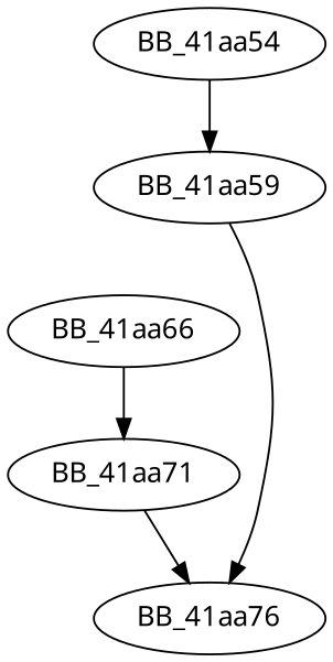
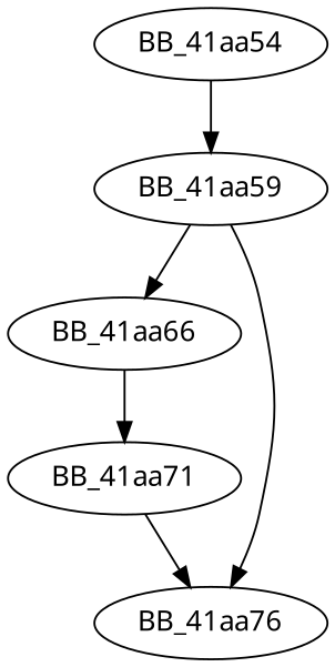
  digraph {
    fontname="Noto Sans"
    node [fontname="Noto Sans"]
    edge [fontname="Noto Sans"]
    BB_41aa54
    BB_41aa59
    BB_41aa66
    BB_41aa76
    BB_41aa71
    BB_41aa54 -> BB_41aa59
+   BB_41aa59 -> BB_41aa66
    BB_41aa59 -> BB_41aa76
    BB_41aa66 -> BB_41aa71
    BB_41aa71 -> BB_41aa76
  }
